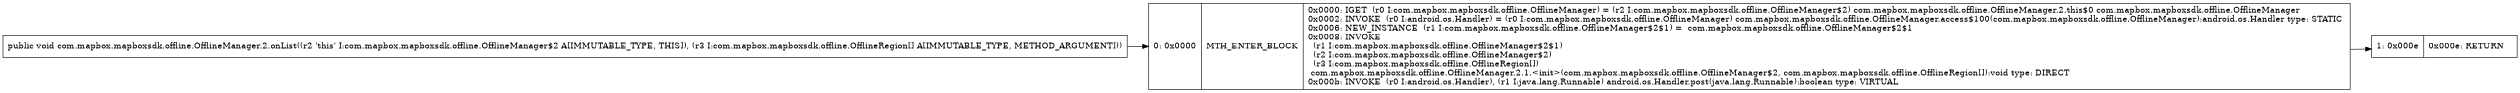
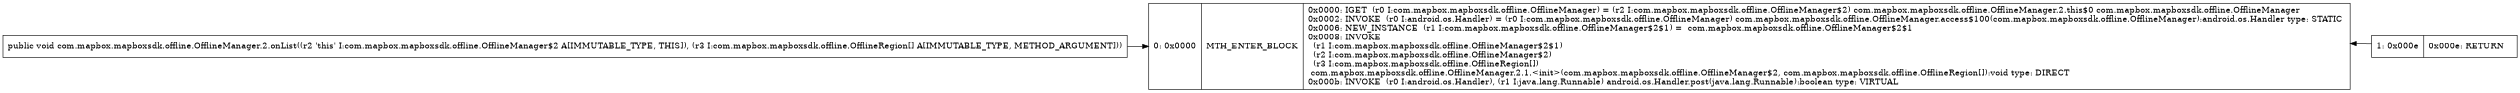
  digraph {
    rankdir=LR
    node [shape=record]
    n1 [label="{0\:\ 0x0000|MTH_ENTER_BLOCK\l|0x0000: IGET  (r0 I:com.mapbox.mapboxsdk.offline.OfflineManager) = (r2 I:com.mapbox.mapboxsdk.offline.OfflineManager$2) com.mapbox.mapboxsdk.offline.OfflineManager.2.this$0 com.mapbox.mapboxsdk.offline.OfflineManager \l0x0002: INVOKE  (r0 I:android.os.Handler) = (r0 I:com.mapbox.mapboxsdk.offline.OfflineManager) com.mapbox.mapboxsdk.offline.OfflineManager.access$100(com.mapbox.mapboxsdk.offline.OfflineManager):android.os.Handler type: STATIC \l0x0006: NEW_INSTANCE  (r1 I:com.mapbox.mapboxsdk.offline.OfflineManager$2$1) =  com.mapbox.mapboxsdk.offline.OfflineManager$2$1 \l0x0008: INVOKE  \l  (r1 I:com.mapbox.mapboxsdk.offline.OfflineManager$2$1)\l  (r2 I:com.mapbox.mapboxsdk.offline.OfflineManager$2)\l  (r3 I:com.mapbox.mapboxsdk.offline.OfflineRegion[])\l com.mapbox.mapboxsdk.offline.OfflineManager.2.1.\<init\>(com.mapbox.mapboxsdk.offline.OfflineManager$2, com.mapbox.mapboxsdk.offline.OfflineRegion[]):void type: DIRECT \l0x000b: INVOKE  (r0 I:android.os.Handler), (r1 I:java.lang.Runnable) android.os.Handler.post(java.lang.Runnable):boolean type: VIRTUAL \l}"]
    n2 [label="{1\:\ 0x000e|0x000e: RETURN   \l}"]
    n3 [label="{public void com.mapbox.mapboxsdk.offline.OfflineManager.2.onList((r2 'this' I:com.mapbox.mapboxsdk.offline.OfflineManager$2 A[IMMUTABLE_TYPE, THIS]), (r3 I:com.mapbox.mapboxsdk.offline.OfflineRegion[] A[IMMUTABLE_TYPE, METHOD_ARGUMENT])) }"]
-   n1 -> n2
+   n2 -> n1
    n3 -> n1
  }
